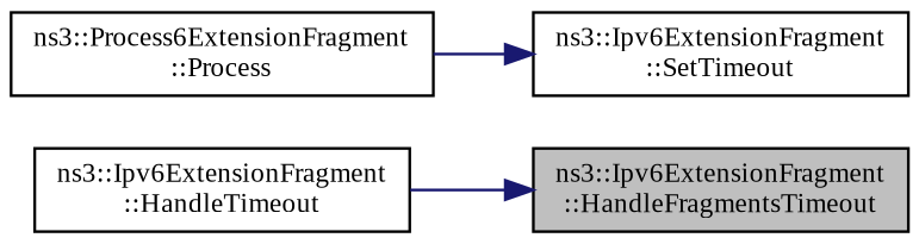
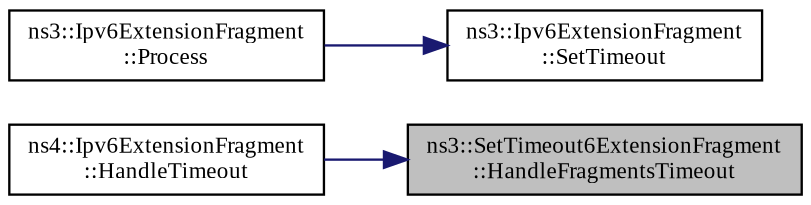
  digraph {
    fontname="Liberation Serif"
    rankdir=RL
    node [color=black fillcolor=white fontname="Liberation Serif" fontsize=10 shape=record style=filled]
    edge [color=midnightblue dir=back fontname="Liberation Serif" fontsize=10 labelfontname=Helvetica labelfontsize=10 style=solid]
-   n1 [fillcolor=grey75 fontcolor=black height=0.2 label="ns3::Ipv6ExtensionFragment\l::HandleFragmentsTimeout" width=0.4]
-   n2 [height=0.2 label="ns3::Ipv6ExtensionFragment\l::HandleTimeout" width=0.4]
+   n1 [fillcolor=grey75 fontcolor=black height=0.2 label="ns3::SetTimeout6ExtensionFragment\l::HandleFragmentsTimeout" width=0.4]
+   n2 [height=0.2 label="ns4::Ipv6ExtensionFragment\l::HandleTimeout" width=0.4]
    n3 [height=0.2 label="ns3::Ipv6ExtensionFragment\l::SetTimeout" width=0.4]
-   n4 [height=0.2 label="ns3::Process6ExtensionFragment\l::Process" width=0.4]
+   n4 [height=0.2 label="ns3::Ipv6ExtensionFragment\l::Process" width=0.4]
    n1 -> n2
    n3 -> n4
  }
